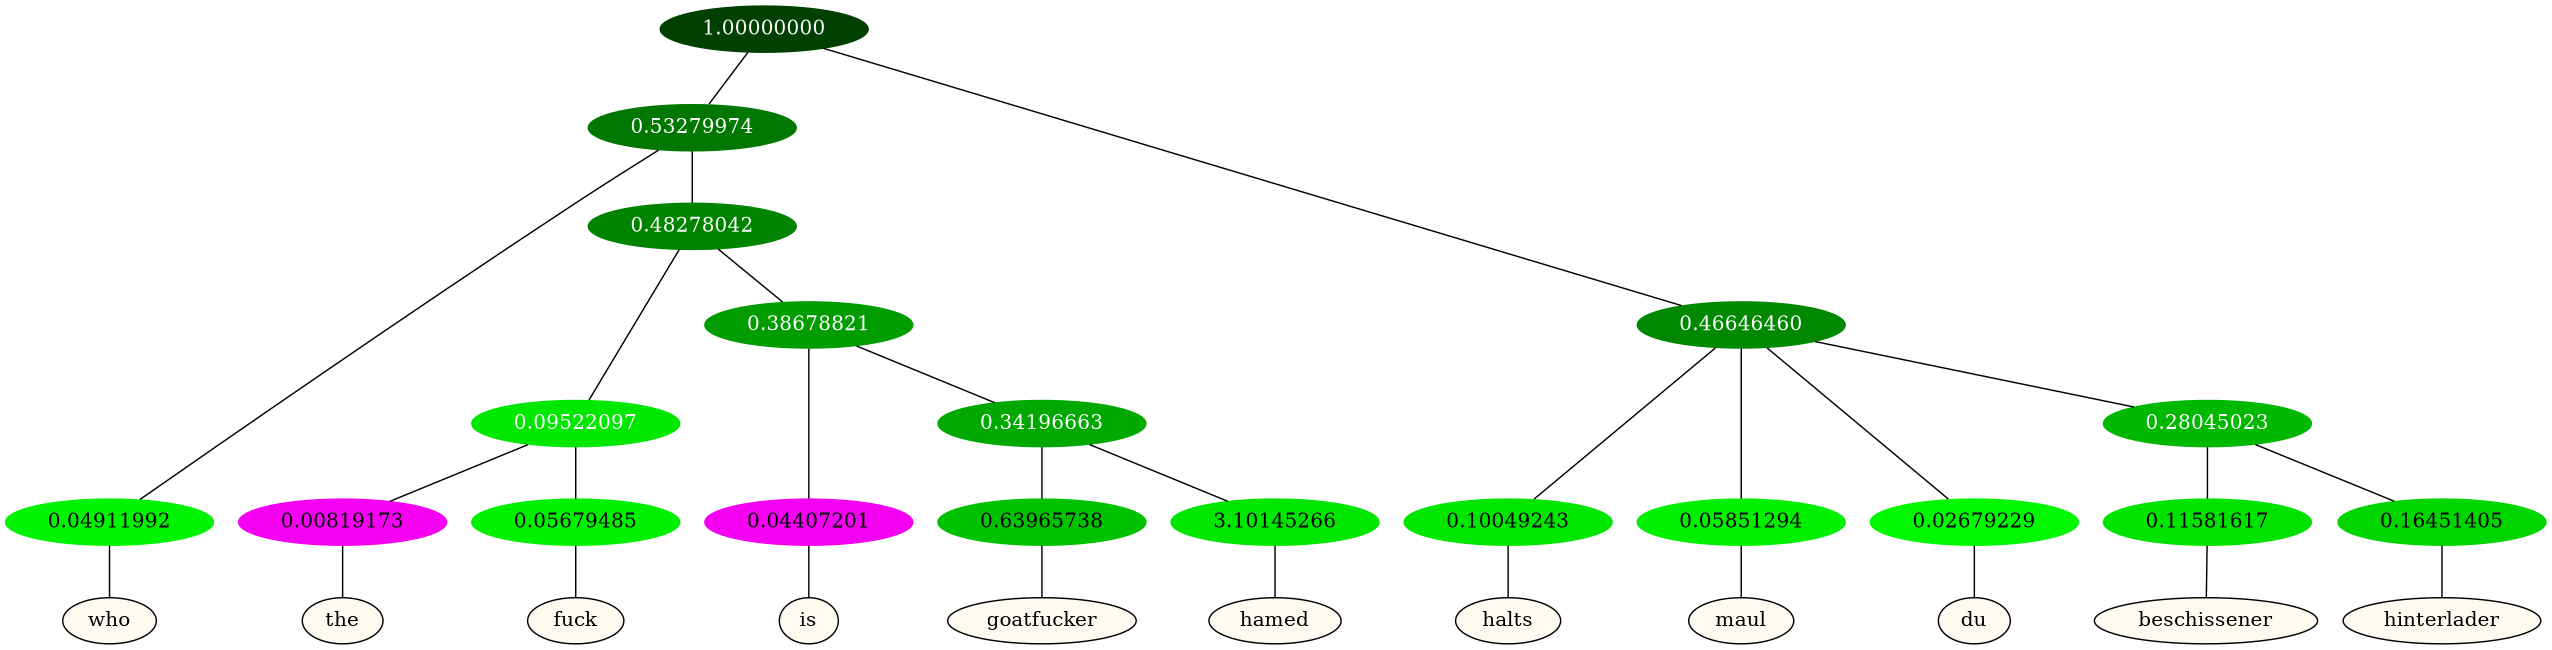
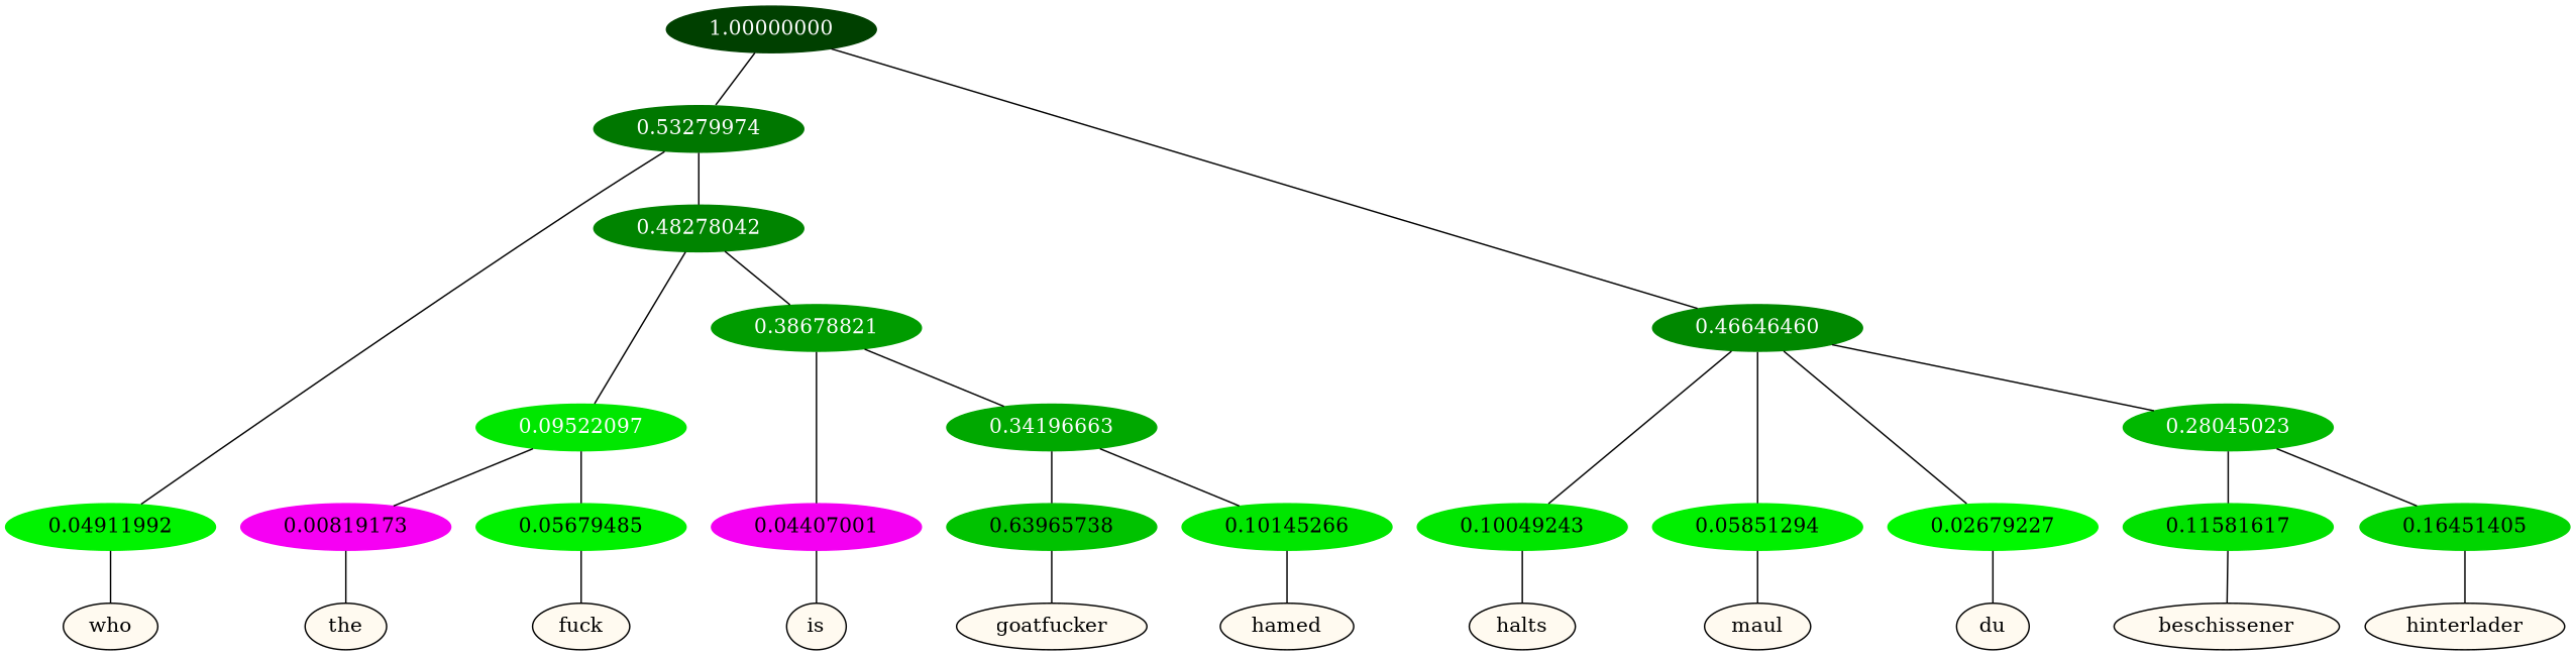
  graph {
    node [color=black format=png nodesep=0.001 ordering=out overlap_scaling=0.01 ranksep=0.001 style=filled]
    n1 [fillcolor=floralwhite height=0.15 label=who style="filled,solid" width=0.15]
    n2 [fillcolor=floralwhite height=0.15 label=the style="filled,solid" width=0.15]
    n3 [fillcolor=floralwhite height=0.15 label=fuck style="filled,solid" width=0.15]
    n4 [fillcolor=floralwhite height=0.15 label=is style="filled,solid" width=0.15]
    n5 [fillcolor=floralwhite height=0.15 label=goatfucker style="filled,solid" width=0.15]
    n6 [fillcolor=floralwhite height=0.15 label=hamed style="filled,solid" width=0.15]
    n7 [fillcolor=floralwhite height=0.15 label=halts style="filled,solid" width=0.15]
    n8 [fillcolor=floralwhite height=0.15 label=maul style="filled,solid" width=0.15]
    n9 [fillcolor=floralwhite height=0.15 label=du style="filled,solid" width=0.15]
    n10 [fillcolor=floralwhite height=0.15 label=beschissener style="filled,solid" width=0.15]
    n11 [fillcolor=floralwhite height=0.15 label=hinterlader style="filled,solid" width=0.15]
    n12 [color="0.334 1.000 0.951" fontcolor=black height=0.15 label=0.04911992 width=0.15]
    n13 [color="0.835 1.000 0.962" fontcolor=black height=0.15 label=0.00819173 width=0.15]
    n14 [color="0.334 1.000 0.943" fontcolor=black height=0.15 label=0.05679485 width=0.15]
-   n15 [color="0.835 1.000 0.956" fontcolor=black height=0.15 label=0.04407201 width=0.15]
+   n15 [color="0.835 1.000 0.956" fontcolor=black height=0.15 label=0.04407001 width=0.15]
    n16 [color="0.334 1.000 0.760" fontcolor=black height=0.15 label=0.63965738 width=0.15]
-   n17 [color="0.334 1.000 0.899" fontcolor=black height=0.15 label=3.10145266 width=0.15]
+   n17 [color="0.334 1.000 0.899" fontcolor=black height=0.15 label=0.10145266 width=0.15]
    n18 [color="0.334 1.000 0.900" fontcolor=black height=0.15 label=0.10049243 width=0.15]
    n19 [color="0.334 1.000 0.941" fontcolor=black height=0.15 label=0.05851294 width=0.15]
-   n20 [color="0.334 1.000 0.973" fontcolor=black height=0.15 label=0.02679229 width=0.15]
+   n20 [color="0.334 1.000 0.973" fontcolor=black height=0.15 label=0.02679227 width=0.15]
    n21 [color="0.334 1.000 0.884" fontcolor=black height=0.15 label=0.11581617 width=0.15]
    n22 [color="0.334 1.000 0.835" fontcolor=black height=0.15 label=0.16451405 width=0.15]
    n23 [color="0.334 1.000 0.250" fontcolor=grey99 height=0.15 label=1.00000000 width=0.15]
    n24 [color="0.334 1.000 0.467" fontcolor=grey99 height=0.15 label=0.53279974 width=0.15]
    n25 [color="0.334 1.000 0.534" fontcolor=grey99 height=0.15 label=0.46646460 width=0.15]
    n26 [color="0.334 1.000 0.517" fontcolor=grey99 height=0.15 label=0.48278042 width=0.15]
    n27 [color="0.334 1.000 0.720" fontcolor=grey99 height=0.15 label=0.28045023 width=0.15]
    n28 [color="0.334 1.000 0.905" fontcolor=grey99 height=0.15 label=0.09522097 width=0.15]
    n29 [color="0.334 1.000 0.613" fontcolor=grey99 height=0.15 label=0.38678821 width=0.15]
    n30 [color="0.334 1.000 0.658" fontcolor=grey99 height=0.15 label=0.34196663 width=0.15]
    subgraph sub_1 {
      rank=same
      n1
      n2
      n3
      n4
      n5
      n6
      n7
      n8
      n9
      n10
      n11
    }
    subgraph sub_2 {
      rank=same
      n12
      n13
      n14
      n15
      n16
      n17
      n18
      n19
      n20
      n21
      n22
    }
    n12 -- n1
    n13 -- n2
    n14 -- n3
    n15 -- n4
    n16 -- n5
    n17 -- n6
    n18 -- n7
    n19 -- n8
    n20 -- n9
    n21 -- n10
    n22 -- n11
    n23 -- n24
    n23 -- n25
    n24 -- n12
    n24 -- n26
    n25 -- n18
    n25 -- n19
    n25 -- n20
    n25 -- n27
    n26 -- n28
    n26 -- n29
    n27 -- n21
    n27 -- n22
    n28 -- n13
    n28 -- n14
    n29 -- n15
    n29 -- n30
    n30 -- n16
    n30 -- n17
  }
